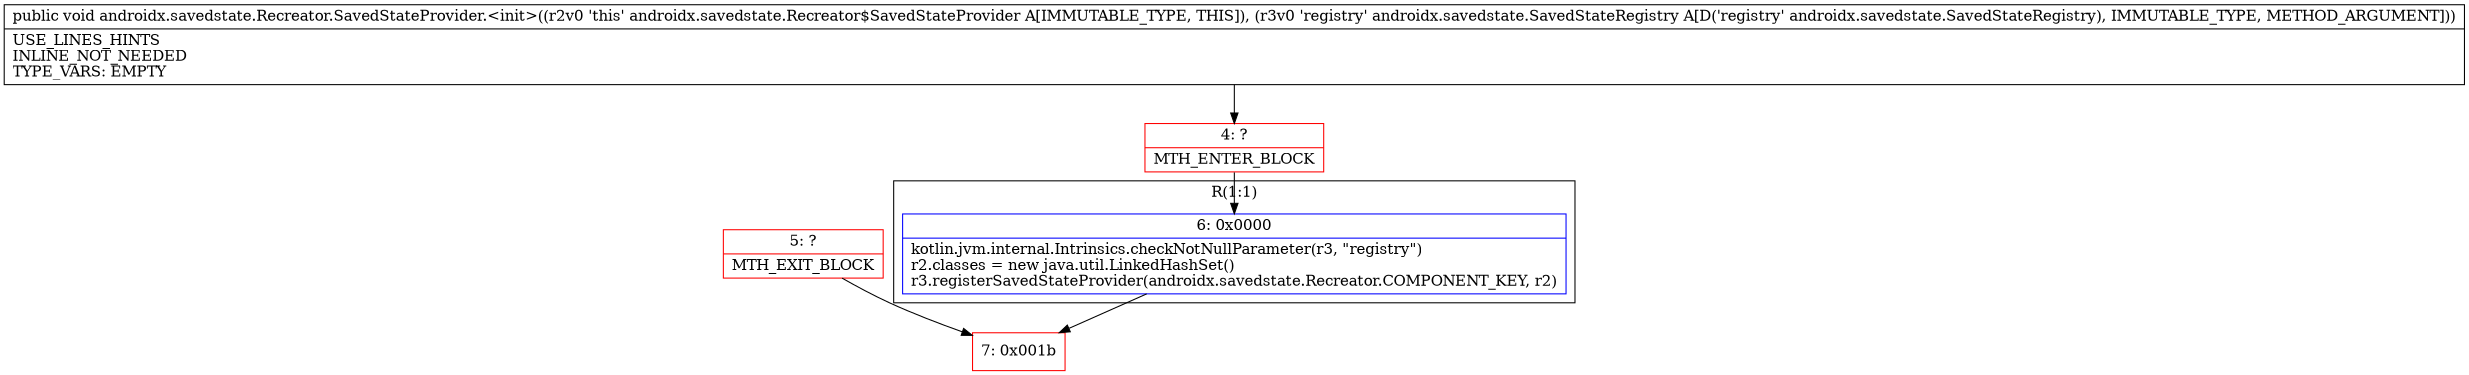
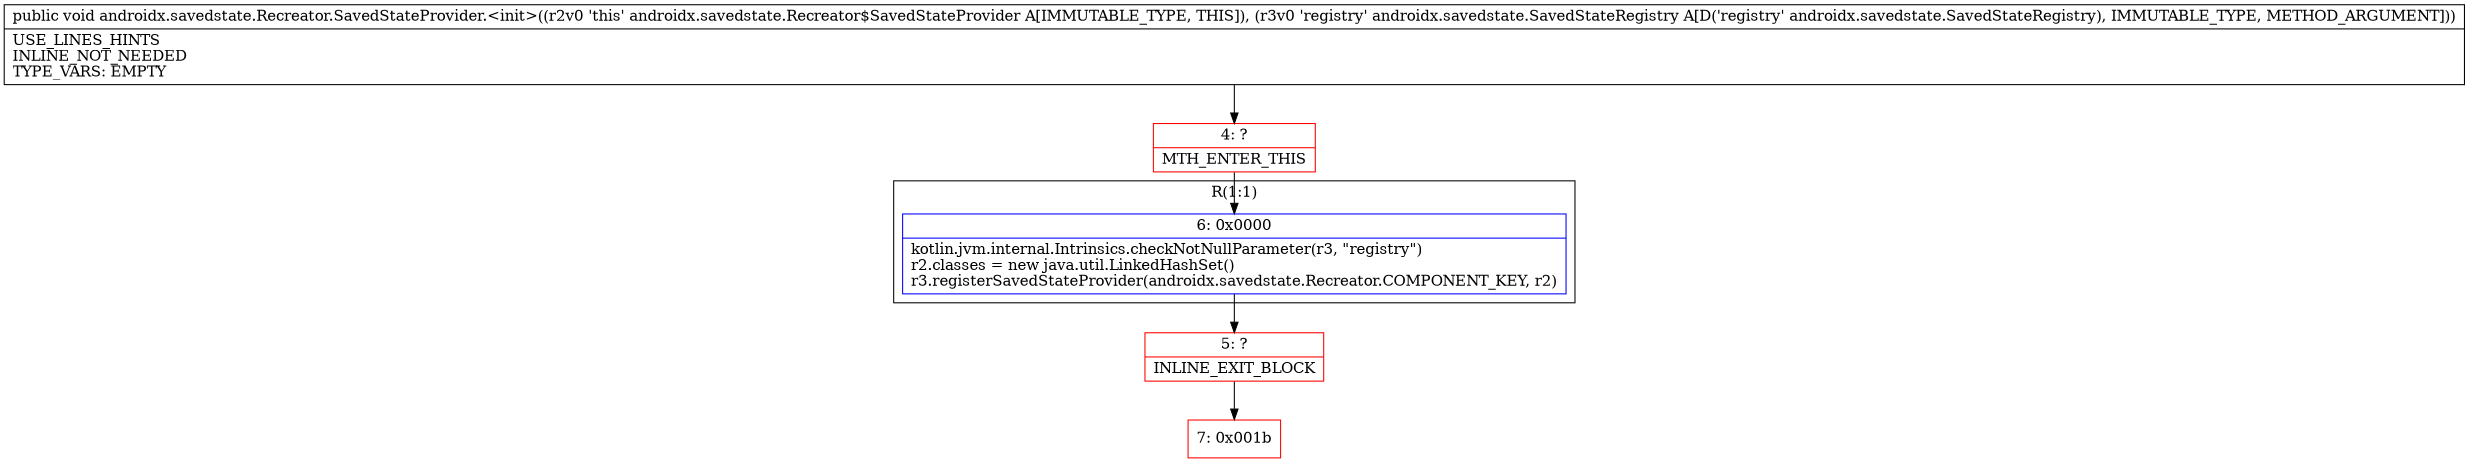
  digraph {
    node [color=red shape=record]
    n1 [color=blue label="{6\:\ 0x0000|kotlin.jvm.internal.Intrinsics.checkNotNullParameter(r3, \"registry\")\lr2.classes = new java.util.LinkedHashSet()\lr3.registerSavedStateProvider(androidx.savedstate.Recreator.COMPONENT_KEY, r2)\l}"]
    n2 [label="{7\:\ 0x001b}"]
-   n3 [label="{4\:\ ?|MTH_ENTER_BLOCK\l}"]
-   n4 [label="{5\:\ ?|MTH_EXIT_BLOCK\l}"]
+   n3 [label="{4\:\ ?|MTH_ENTER_THIS\l}"]
+   n4 [label="{5\:\ ?|INLINE_EXIT_BLOCK\l}"]
    n5 [label="{public void androidx.savedstate.Recreator.SavedStateProvider.\<init\>((r2v0 'this' androidx.savedstate.Recreator$SavedStateProvider A[IMMUTABLE_TYPE, THIS]), (r3v0 'registry' androidx.savedstate.SavedStateRegistry A[D('registry' androidx.savedstate.SavedStateRegistry), IMMUTABLE_TYPE, METHOD_ARGUMENT]))  | USE_LINES_HINTS\lINLINE_NOT_NEEDED\lTYPE_VARS: EMPTY\l}" color=""]
    subgraph cluster_1 {
      label="R(1:1)"
      n1
    }
-   n1 -> n2
+   n1 -> n4
    n3 -> n1
    n4 -> n2
    n5 -> n3
  }
